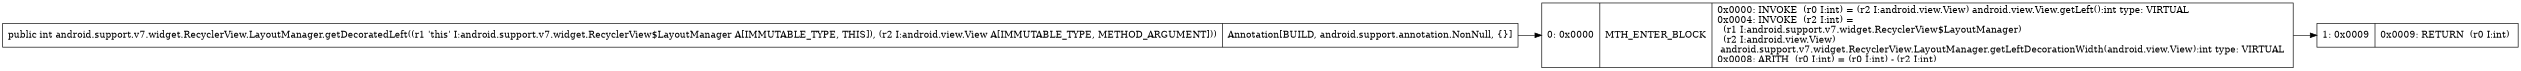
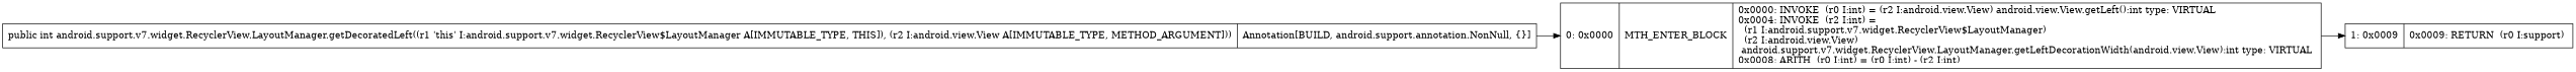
  digraph {
    rankdir=LR
    node [shape=record]
    n1 [label="{0\:\ 0x0000|MTH_ENTER_BLOCK\l|0x0000: INVOKE  (r0 I:int) = (r2 I:android.view.View) android.view.View.getLeft():int type: VIRTUAL \l0x0004: INVOKE  (r2 I:int) = \l  (r1 I:android.support.v7.widget.RecyclerView$LayoutManager)\l  (r2 I:android.view.View)\l android.support.v7.widget.RecyclerView.LayoutManager.getLeftDecorationWidth(android.view.View):int type: VIRTUAL \l0x0008: ARITH  (r0 I:int) = (r0 I:int) \- (r2 I:int) \l}"]
-   n2 [label="{1\:\ 0x0009|0x0009: RETURN  (r0 I:int) \l}"]
+   n2 [label="{1\:\ 0x0009|0x0009: RETURN  (r0 I:support) \l}"]
    n3 [label="{public int android.support.v7.widget.RecyclerView.LayoutManager.getDecoratedLeft((r1 'this' I:android.support.v7.widget.RecyclerView$LayoutManager A[IMMUTABLE_TYPE, THIS]), (r2 I:android.view.View A[IMMUTABLE_TYPE, METHOD_ARGUMENT]))  | Annotation[BUILD, android.support.annotation.NonNull, \{\}]\l}"]
    n1 -> n2
    n3 -> n1
  }
